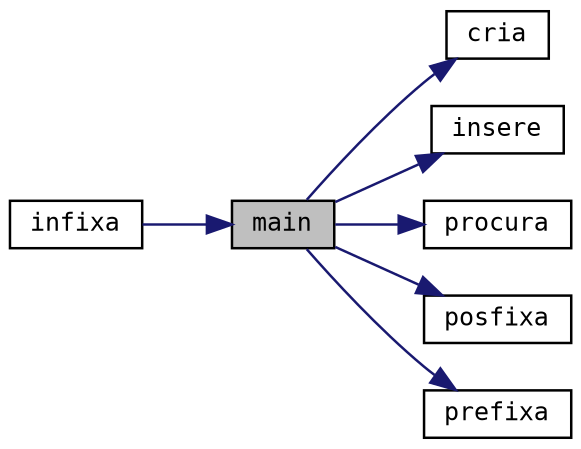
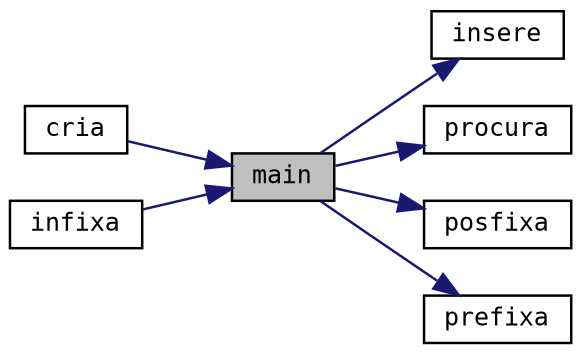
  digraph {
    fontname="DejaVu Sans Mono"
    rankdir=LR
    node [color=black fillcolor=white fontname="DejaVu Sans Mono" fontsize=10 shape=record style=filled]
    edge [color=midnightblue fontname="DejaVu Sans Mono" fontsize=10 labelfontname=Helvetica labelfontsize=10 style=solid]
    n1 [fillcolor=grey75 fontcolor=black height=0.2 label=main width=0.4]
    n2 [height=0.2 label=cria width=0.4]
    n3 [height=0.2 label=insere width=0.4]
    n4 [height=0.2 label=procura width=0.4]
    n5 [height=0.2 label=posfixa width=0.4]
    n6 [height=0.2 label=prefixa width=0.4]
    n7 [height=0.2 label=infixa width=0.4]
-   n1 -> n2
+   n2 -> n1
    n1 -> n3
    n1 -> n4
    n1 -> n5
    n1 -> n6
    n7 -> n1
  }
